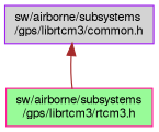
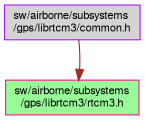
  digraph {
    node [fontname=FreeSans fontsize=10 shape=record style=filled]
    n1 [color=purple fillcolor=lightgrey fontcolor=black height=0.2 label="sw/airborne/subsystems\l/gps/librtcm3/common.h" width=0.4]
    n2 [color=deeppink fillcolor=palegreen height=0.2 label="sw/airborne/subsystems\l/gps/librtcm3/rtcm3.h" width=0.4]
-   n1 -> n2 [color=brown dir=back fontname=FreeSans fontsize=10 labelfontname=FreeSans labelfontsize=10 style=solid]
+   n2 -> n1 [color=brown dir=back fontname=FreeSans fontsize=10 labelfontname=FreeSans labelfontsize=10 style=solid]
  }
